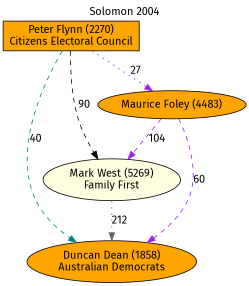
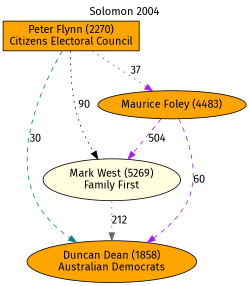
  digraph {
    fontname="Fira Sans"
    label="Solomon 2004"
    labelloc=t
    mclimit=10
    node [fillcolor=orange fontname="Fira Sans" shape=ellipse style=filled]
    edge [color=purple fontname="Fira Sans" style=dotted]
    n1 [fillcolor=lightyellow label="Mark West (5269)\nFamily First"]
    n2 [label="Duncan Dean (1858)\nAustralian Democrats"]
    n3 [label="Maurice Foley (4483)\n"]
    n4 [label="Peter Flynn (2270)\nCitizens Electoral Council" shape=box]
    n1 -> n2 [color=gray40 label=212]
-   n3 -> n1 [label=104 style=dashed]
+   n3 -> n1 [label=504 style=dashed]
    n3 -> n2 [label=60 style=dashed]
-   n4 -> n1 [color=black label=90 style=dashed]
-   n4 -> n2 [color=teal label=40 style=dashed]
-   n4 -> n3 [label=27]
+   n4 -> n1 [color=black label=90]
+   n4 -> n2 [color=teal label=30 style=dashed]
+   n4 -> n3 [label=37]
  }
